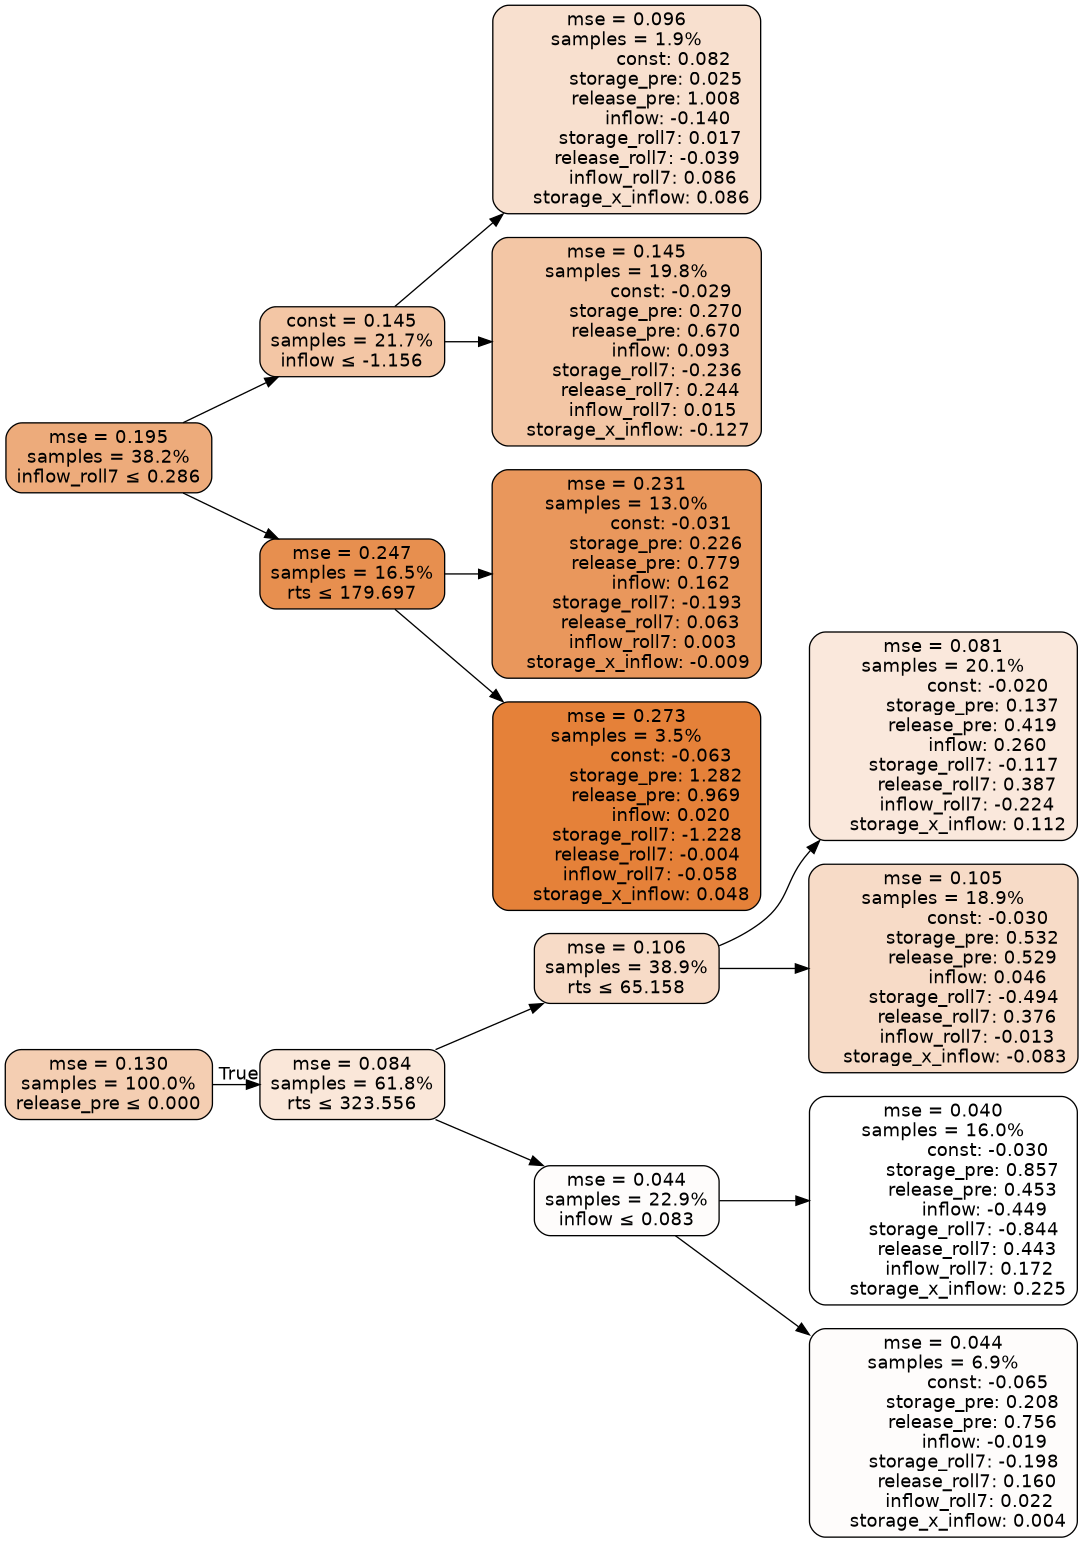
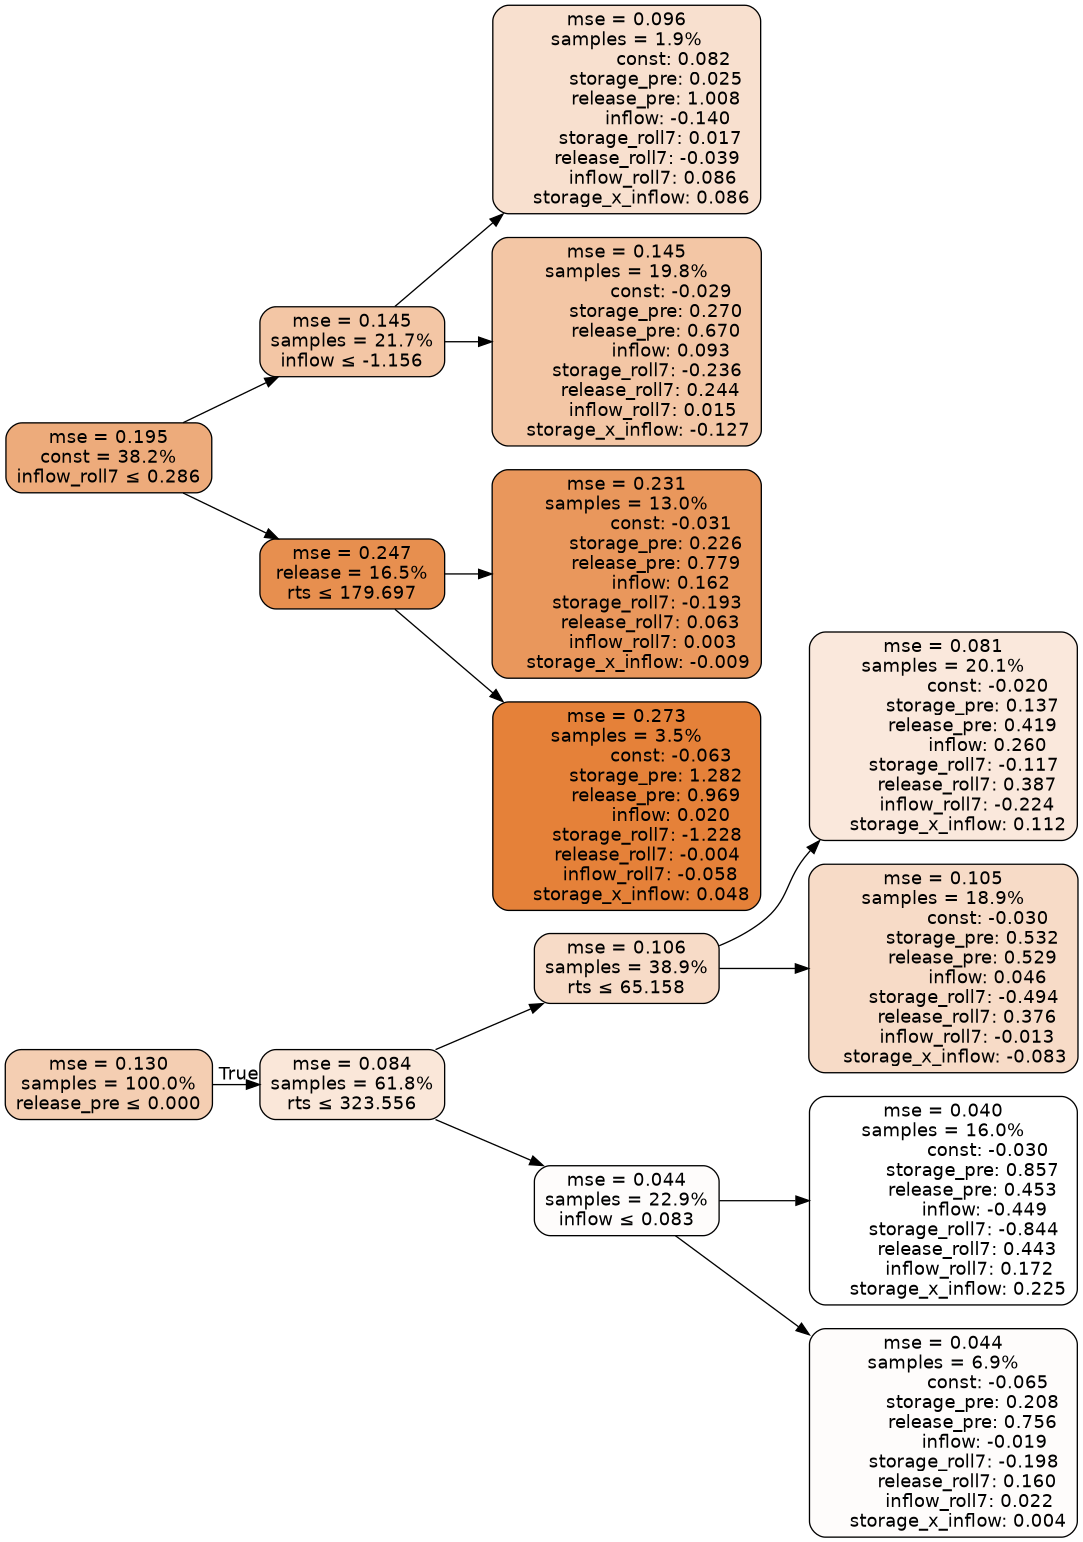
  digraph {
    rankdir=LR
    node [color=black fillcolor="#f7dbc7" fontname=helvetica shape=rectangle style="filled, rounded"]
    edge [fontname=helvetica]
    n1 [fillcolor="#f4ceb2" label="mse = 0.130\nsamples = 100.0%\nrelease_pre &le; 0.000"]
    n2 [fillcolor="#fae7d9" label="mse = 0.084\nsamples = 61.8%\nrts &le; 323.556"]
    n3 [label="mse = 0.106\nsamples = 38.9%\nrts &le; 65.158"]
    n4 [fillcolor="#fefcfb" label="mse = 0.044\nsamples = 22.9%\ninflow &le; 0.083"]
-   n5 [fillcolor="#edab7b" label="mse = 0.195\nsamples = 38.2%\ninflow_roll7 &le; 0.286"]
-   n6 [fillcolor="#f3c6a5" label="const = 0.145\nsamples = 21.7%\ninflow &le; -1.156"]
-   n7 [fillcolor="#e78f4f" label="mse = 0.247\nsamples = 16.5%\nrts &le; 179.697"]
+   n5 [fillcolor="#edab7b" label="mse = 0.195\nconst = 38.2%\ninflow_roll7 &le; 0.286"]
+   n6 [fillcolor="#f3c6a5" label="mse = 0.145\nsamples = 21.7%\ninflow &le; -1.156"]
+   n7 [fillcolor="#e78f4f" label="mse = 0.247\nrelease = 16.5%\nrts &le; 179.697"]
    n8 [fillcolor="#fae8dc" label="mse = 0.081\nsamples = 20.1%\n               const: -0.020\n          storage_pre: 0.137\n          release_pre: 0.419\n               inflow: 0.260\n       storage_roll7: -0.117\n        release_roll7: 0.387\n        inflow_roll7: -0.224\n     storage_x_inflow: 0.112"]
    n9 [label="mse = 0.105\nsamples = 18.9%\n               const: -0.030\n          storage_pre: 0.532\n          release_pre: 0.529\n               inflow: 0.046\n       storage_roll7: -0.494\n        release_roll7: 0.376\n        inflow_roll7: -0.013\n    storage_x_inflow: -0.083"]
    n10 [fillcolor="#ffffff" label="mse = 0.040\nsamples = 16.0%\n               const: -0.030\n          storage_pre: 0.857\n          release_pre: 0.453\n              inflow: -0.449\n       storage_roll7: -0.844\n        release_roll7: 0.443\n         inflow_roll7: 0.172\n     storage_x_inflow: 0.225"]
    n11 [fillcolor="#fefcfb" label="mse = 0.044\nsamples = 6.9%\n               const: -0.065\n          storage_pre: 0.208\n          release_pre: 0.756\n              inflow: -0.019\n       storage_roll7: -0.198\n        release_roll7: 0.160\n         inflow_roll7: 0.022\n     storage_x_inflow: 0.004"]
    n12 [fillcolor="#f8e0cf" label="mse = 0.096\nsamples = 1.9%\n                const: 0.082\n          storage_pre: 0.025\n          release_pre: 1.008\n              inflow: -0.140\n        storage_roll7: 0.017\n       release_roll7: -0.039\n         inflow_roll7: 0.086\n     storage_x_inflow: 0.086"]
    n13 [fillcolor="#f3c6a5" label="mse = 0.145\nsamples = 19.8%\n               const: -0.029\n          storage_pre: 0.270\n          release_pre: 0.670\n               inflow: 0.093\n       storage_roll7: -0.236\n        release_roll7: 0.244\n         inflow_roll7: 0.015\n    storage_x_inflow: -0.127"]
    n14 [fillcolor="#e9975c" label="mse = 0.231\nsamples = 13.0%\n               const: -0.031\n          storage_pre: 0.226\n          release_pre: 0.779\n               inflow: 0.162\n       storage_roll7: -0.193\n        release_roll7: 0.063\n         inflow_roll7: 0.003\n    storage_x_inflow: -0.009"]
    n15 [fillcolor="#e58139" label="mse = 0.273\nsamples = 3.5%\n               const: -0.063\n          storage_pre: 1.282\n          release_pre: 0.969\n               inflow: 0.020\n       storage_roll7: -1.228\n       release_roll7: -0.004\n        inflow_roll7: -0.058\n     storage_x_inflow: 0.048"]
    n1 -> n2 [headlabel=True labelangle=45 labeldistance=2.5]
    n2 -> n3
    n2 -> n4
    n3 -> n8
    n3 -> n9
    n4 -> n10
    n4 -> n11
    n5 -> n6
    n5 -> n7
    n6 -> n12
    n6 -> n13
    n7 -> n14
    n7 -> n15
  }
